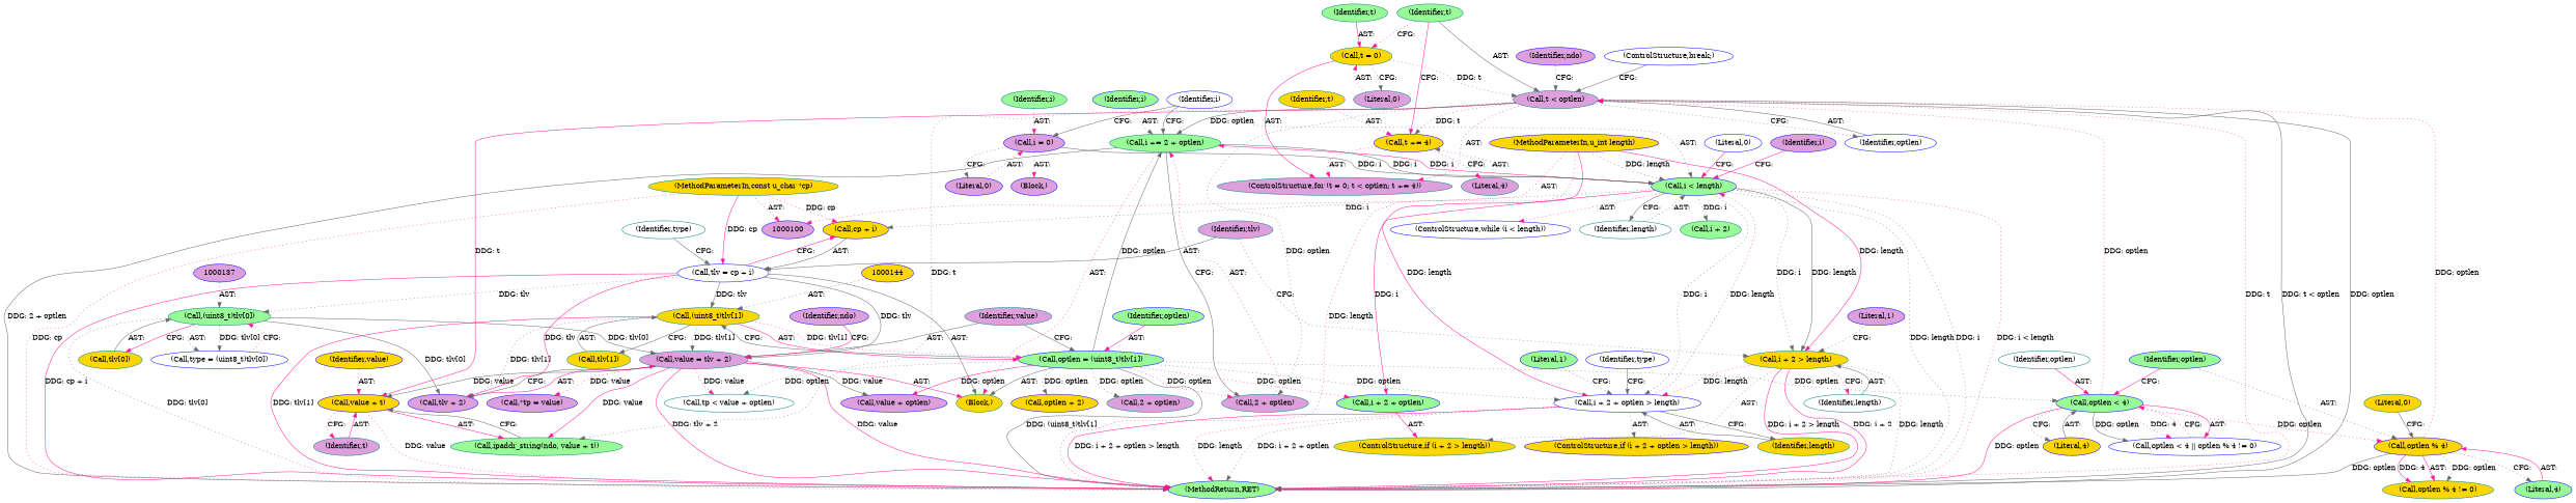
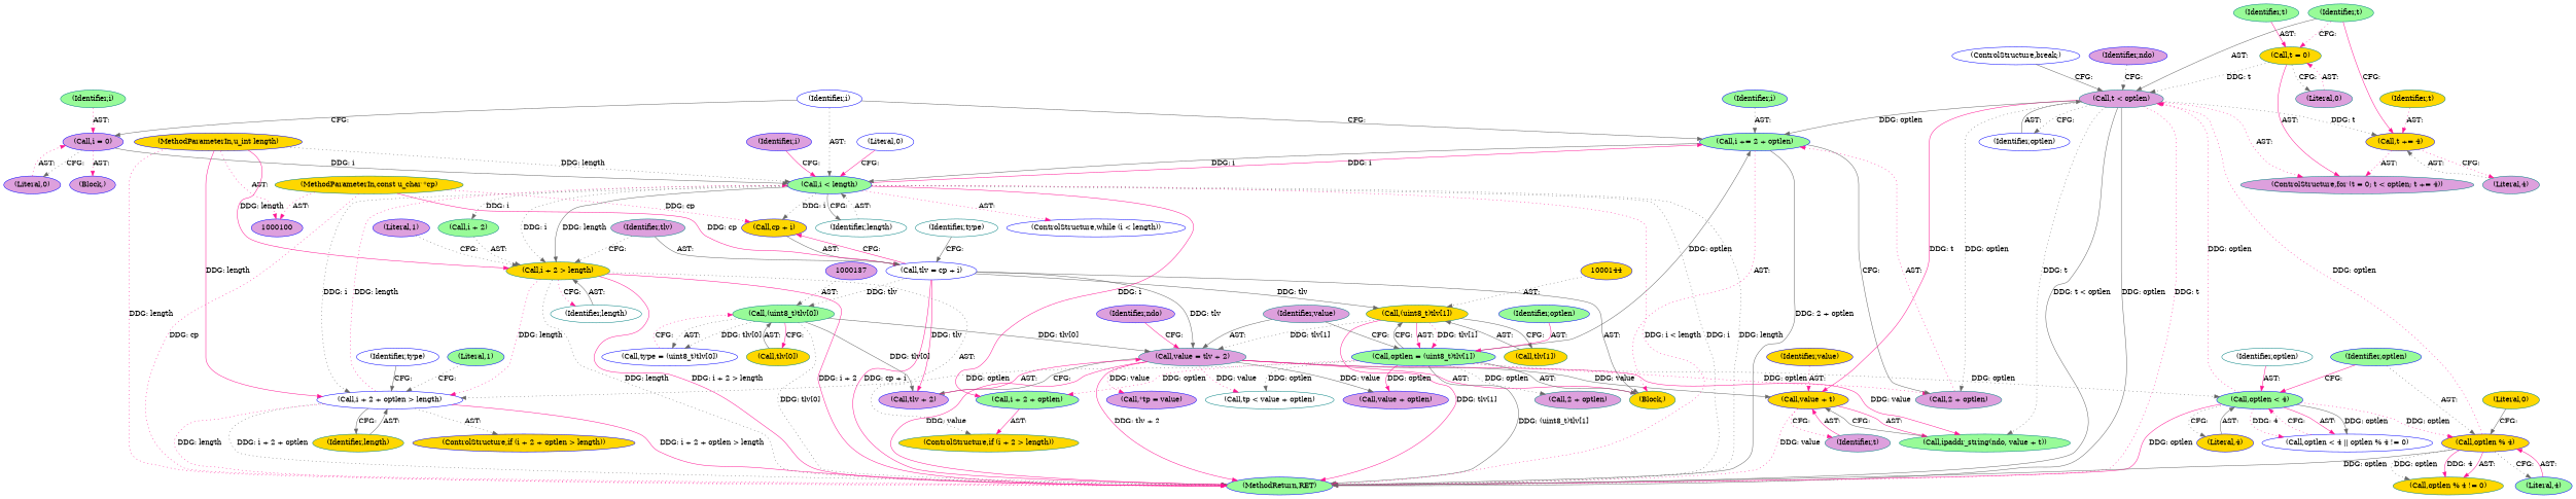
  digraph {
    node [color=blue fillcolor=gold style=filled]
    edge [color=gray40 style=dotted]
    n1 [label="(Call,value + t)"]
    n2 [color=teal fillcolor=plum label="(Identifier,t)"]
    n3 [fillcolor=palegreen label="(MethodReturn,RET)"]
    n4 [color=teal fillcolor=palegreen label="(Call,ipaddr_string(ndo, value + t))"]
    n5 [color=teal fillcolor=plum label="(Call,value = tlv + 2)"]
    n6 [fillcolor=plum label="(Call,*tp = value)"]
    n7 [color=teal label="(Block,)"]
    n8 [fillcolor=plum label="(Call,tlv + 2)"]
    n9 [color=teal fillcolor=white label="(Call,tp < value + optlen)"]
    n10 [fillcolor=plum label="(Call,value + optlen)"]
    n11 [fillcolor=white label="(Call,tlv = cp + i)"]
    n12 [color=teal label="(Call,(uint8_t)tlv[1])"]
    n13 [color=teal fillcolor=palegreen label="(Call,(uint8_t)tlv[0])"]
    n14 [label="(Call,cp + i)"]
    n15 [fillcolor=palegreen label="(Call,optlen = (uint8_t)tlv[1])"]
    n16 [color=teal label="(Call,tlv[1])"]
    n17 [color=teal label="(Call,tlv[0])"]
    n18 [fillcolor=white label="(Call,type = (uint8_t)tlv[0])"]
    n19 [color=teal label="(MethodParameterIn,const u_char *cp)"]
    1000100 [fillcolor=plum]
    n21 [fillcolor=palegreen label="(Call,i < length)"]
-   n22 [color=teal fillcolor=palegreen label="(Call,i += 2 + optlen)"]
+   n22 [fillcolor=palegreen label="(Call,i += 2 + optlen)"]
    n23 [fillcolor=white label="(Call,i + 2 + optlen > length)"]
    n24 [color=teal label="(Call,i + 2 > length)"]
    n25 [fillcolor=palegreen label="(Call,i + 2 + optlen)"]
    n26 [fillcolor=white label="(ControlStructure,while (i < length))"]
    n27 [color=teal fillcolor=white label="(Identifier,length)"]
    n28 [color=teal fillcolor=palegreen label="(Call,i + 2)"]
    n29 [color=teal fillcolor=plum label="(Call,2 + optlen)"]
    n30 [color=teal label="(Identifier,length)"]
    n31 [label="(ControlStructure,if (i + 2 + optlen > length))"]
    n32 [color=teal fillcolor=white label="(Identifier,length)"]
    n33 [color=teal label="(ControlStructure,if (i + 2 > length))"]
    n34 [fillcolor=plum label="(Call,i = 0)"]
    n35 [fillcolor=plum label="(Literal,0)"]
    n36 [fillcolor=plum label="(Block,)"]
    n37 [color=teal fillcolor=plum label="(Call,t < optlen)"]
    n38 [label="(Call,t += 4)"]
    n39 [fillcolor=white label="(Identifier,optlen)"]
    n40 [color=teal fillcolor=plum label="(ControlStructure,for (t = 0; t < optlen; t += 4))"]
    n41 [color=teal fillcolor=plum label="(Literal,4)"]
    n42 [color=teal label="(Call,t = 0)"]
    n43 [color=teal fillcolor=plum label="(Literal,0)"]
    n44 [fillcolor=palegreen label="(Call,optlen < 4)"]
    n45 [label="(Call,optlen % 4)"]
    n46 [fillcolor=white label="(Call,optlen < 4 || optlen % 4 != 0)"]
    n47 [label="(Literal,4)"]
    n48 [fillcolor=palegreen label="(Literal,4)"]
    n49 [color=teal label="(Call,optlen % 4 != 0)"]
-   n50 [label="(Call,optlen + 2)"]
    n51 [color=teal fillcolor=plum label="(Call,2 + optlen)"]
    n52 [label="(MethodParameterIn,u_int length)"]
    n53 [color=teal label="(Identifier,t)"]
    n54 [color=teal fillcolor=plum label="(Identifier,tlv)"]
    n55 [fillcolor=palegreen label="(Identifier,optlen)"]
    n56 [fillcolor=white label="(Literal,0)"]
    n57 [fillcolor=white label="(Identifier,i)"]
    n58 [color=teal fillcolor=palegreen label="(Identifier,t)"]
    n59 [fillcolor=white label="(Identifier,type)"]
    n60 [color=teal fillcolor=palegreen label="(Identifier,t)"]
    n61 [fillcolor=palegreen label="(Literal,1)"]
    n62 [label="(Identifier,value)"]
    n63 [color=teal label="(Literal,0)"]
    n64 [color=teal fillcolor=palegreen label="(Identifier,i)"]
    n65 [color=teal fillcolor=white label="(Identifier,optlen)"]
    n66 [color=teal fillcolor=white label="(Identifier,type)"]
    n67 [fillcolor=plum label="(Identifier,ndo)"]
    n68 [fillcolor=plum label="(Identifier,i)"]
    n69 [fillcolor=palegreen label="(Identifier,optlen)"]
    n70 [fillcolor=palegreen label="(Identifier,i)"]
    n71 [fillcolor=plum label="(Literal,1)"]
    n72 [color=teal fillcolor=plum label="(Identifier,value)"]
    n73 [fillcolor=white label="(ControlStructure,break;)"]
    n74 [fillcolor=plum label="(Identifier,ndo)"]
    1000144
    1000137 [fillcolor=plum]
    n1 -> n2 [color=deeppink label="CFG: "]
    n1 -> n3 [color=deeppink label="DDG: value"]
    n1 -> n4 [color=deeppink label="AST: " style=solid]
    n2 -> n1 [color=deeppink label="AST: " style=solid]
    n4 -> n1 [label="CFG: " style=solid]
    n5 -> n1 [label="DDG: value" style=solid]
    n5 -> n3 [color=deeppink label="DDG: value" style=solid]
    n5 -> n3 [color=deeppink label="DDG: tlv + 2" style=solid]
    n5 -> n4 [color=deeppink label="DDG: value" style=solid]
    n5 -> n6 [color=deeppink label="DDG: value"]
    n5 -> n7 [color=deeppink label="AST: " style=solid]
    n5 -> n8 [label="CFG: " style=solid]
    n5 -> n9 [color=deeppink label="DDG: value"]
    n5 -> n10 [label="DDG: value" style=solid]
    n8 -> n5 [color=deeppink label="AST: " style=solid]
    n11 -> n3 [color=deeppink label="DDG: cp + i" style=solid]
    n11 -> n5 [label="DDG: tlv" style=solid]
    n11 -> n7 [label="AST: " style=solid]
    n11 -> n8 [color=deeppink label="DDG: tlv" style=solid]
    n11 -> n12 [label="DDG: tlv" style=solid]
    n11 -> n13 [label="DDG: tlv"]
    n11 -> n14 [color=deeppink label="CFG: " style=solid]
    n12 -> n3 [color=deeppink label="DDG: tlv[1]" style=solid]
    n12 -> n5 [label="DDG: tlv[1]"]
-   n12 -> n8 [label="DDG: tlv[1]"]
    n12 -> n15 [color=deeppink label="AST: " style=solid]
    n12 -> n15 [color=deeppink label="DDG: tlv[1]"]
    n12 -> n16 [label="CFG: " style=solid]
    n13 -> n3 [label="DDG: tlv[0]"]
    n13 -> n5 [label="DDG: tlv[0]" style=solid]
    n13 -> n8 [label="DDG: tlv[0]" style=solid]
    n13 -> n17 [color=deeppink label="CFG: " style=solid]
    n13 -> n18 [label="AST: "]
    n13 -> n18 [label="DDG: tlv[0]"]
    n14 -> n11 [label="AST: " style=solid]
    n15 -> n3 [label="DDG: (uint8_t)tlv[1]" style=solid]
    n15 -> n7 [label="AST: " style=solid]
    n15 -> n9 [label="DDG: optlen"]
    n15 -> n10 [color=deeppink label="DDG: optlen" style=solid]
    n15 -> n12 [label="CFG: " style=solid]
    n15 -> n22 [label="DDG: optlen" style=solid]
    n15 -> n23 [label="DDG: optlen"]
    n15 -> n25 [color=deeppink label="DDG: optlen"]
    n15 -> n29 [color=deeppink label="DDG: optlen"]
    n15 -> n44 [label="DDG: optlen"]
-   n15 -> n50 [label="DDG: optlen"]
    n15 -> n51 [label="DDG: optlen"]
    n16 -> n12 [label="AST: " style=solid]
    n17 -> n13 [label="AST: " style=solid]
    n18 -> n13 [color=deeppink label="CFG: "]
    n19 -> n3 [color=deeppink label="DDG: cp"]
    n19 -> n11 [color=deeppink label="DDG: cp" style=solid]
    n19 -> n14 [color=deeppink label="DDG: cp"]
    n19 -> 1000100 [color=deeppink label="AST: "]
    n21 -> n3 [label="DDG: length"]
    n21 -> n3 [label="DDG: i"]
    n21 -> n3 [color=deeppink label="DDG: i < length"]
    n21 -> n14 [label="DDG: i"]
    n21 -> n22 [color=deeppink label="DDG: i" style=solid]
    n21 -> n23 [label="DDG: i"]
    n21 -> n24 [label="DDG: i"]
    n21 -> n24 [label="DDG: length" style=solid]
    n21 -> n25 [color=deeppink label="DDG: i" style=solid]
    n21 -> n26 [color=deeppink label="AST: "]
    n21 -> n27 [label="CFG: " style=solid]
    n21 -> n28 [label="DDG: i"]
    n22 -> n3 [label="DDG: 2 + optlen" style=solid]
    n22 -> n7 [color=deeppink label="AST: "]
    n22 -> n21 [label="DDG: i" style=solid]
    n22 -> n29 [label="CFG: " style=solid]
    n23 -> n3 [color=deeppink label="DDG: i + 2 + optlen > length" style=solid]
    n23 -> n3 [color=deeppink label="DDG: length"]
    n23 -> n3 [label="DDG: i + 2 + optlen"]
    n23 -> n21 [color=deeppink label="DDG: length"]
    n23 -> n30 [label="CFG: " style=solid]
    n23 -> n31 [label="AST: "]
    n24 -> n3 [label="DDG: length"]
    n24 -> n3 [color=deeppink label="DDG: i + 2 > length" style=solid]
    n24 -> n3 [color=deeppink label="DDG: i + 2" style=solid]
    n24 -> n23 [color=deeppink label="DDG: length"]
    n24 -> n32 [color=deeppink label="CFG: "]
    n24 -> n33 [label="AST: "]
    n25 -> n33 [color=deeppink label="AST: " style=solid]
    n27 -> n21 [label="AST: "]
+   n28 -> n24 [label="AST: "]
    n29 -> n22 [color=deeppink label="AST: "]
    n30 -> n23 [label="AST: " style=solid]
    n32 -> n24 [label="AST: " style=solid]
    n34 -> n21 [label="DDG: i" style=solid]
    n34 -> n35 [label="CFG: "]
    n34 -> n36 [color=deeppink label="AST: "]
    n35 -> n34 [color=deeppink label="AST: "]
    n37 -> n1 [color=deeppink label="DDG: t" style=solid]
    n37 -> n3 [color=deeppink label="DDG: t"]
    n37 -> n3 [label="DDG: t < optlen" style=solid]
    n37 -> n3 [label="DDG: optlen" style=solid]
    n37 -> n4 [label="DDG: t"]
    n37 -> n22 [label="DDG: optlen" style=solid]
    n37 -> n29 [label="DDG: optlen"]
    n37 -> n38 [label="DDG: t"]
    n37 -> n39 [label="CFG: "]
    n37 -> n40 [color=deeppink label="AST: "]
    n38 -> n40 [color=deeppink label="AST: "]
    n38 -> n41 [color=deeppink label="CFG: "]
    n39 -> n37 [label="AST: " style=solid]
    n41 -> n38 [label="AST: "]
    n42 -> n37 [label="DDG: t"]
    n42 -> n40 [color=deeppink label="AST: " style=solid]
    n42 -> n43 [label="CFG: "]
    n43 -> n42 [color=deeppink label="AST: "]
    n44 -> n3 [color=deeppink label="DDG: optlen" style=solid]
    n44 -> n37 [color=deeppink label="DDG: optlen"]
    n44 -> n45 [color=deeppink label="DDG: optlen"]
    n44 -> n46 [color=deeppink label="AST: " style=solid]
    n44 -> n46 [label="DDG: optlen" style=solid]
    n44 -> n46 [color=deeppink label="DDG: 4"]
    n44 -> n47 [label="CFG: "]
    n45 -> n3 [label="DDG: optlen" style=solid]
    n45 -> n37 [color=deeppink label="DDG: optlen"]
    n45 -> n48 [label="CFG: "]
    n45 -> n49 [color=deeppink label="AST: " style=solid]
    n45 -> n49 [label="DDG: optlen"]
    n45 -> n49 [color=deeppink label="DDG: 4" style=solid]
    n46 -> n44 [color=deeppink label="CFG: "]
    n47 -> n44 [label="AST: " style=solid]
    n48 -> n45 [color=deeppink label="AST: " style=solid]
    n52 -> n3 [color=deeppink label="DDG: length"]
    n52 -> 1000100 [color=deeppink label="AST: "]
    n52 -> n21 [label="DDG: length"]
    n52 -> n23 [color=deeppink label="DDG: length" style=solid]
    n52 -> n24 [color=deeppink label="DDG: length" style=solid]
    n53 -> n38 [color=deeppink label="AST: "]
    n54 -> n11 [label="AST: " style=solid]
    n54 -> n24 [label="CFG: "]
    n55 -> n15 [color=deeppink label="AST: " style=solid]
    n56 -> n21 [color=deeppink label="CFG: " style=solid]
    n57 -> n21 [label="AST: "]
    n57 -> n22 [label="CFG: " style=solid]
    n57 -> n34 [label="CFG: " style=solid]
    n58 -> n42 [color=deeppink label="AST: " style=solid]
    n59 -> n23 [label="CFG: " style=solid]
    n60 -> n37 [label="AST: " style=solid]
    n60 -> n38 [color=deeppink label="CFG: " style=solid]
    n60 -> n42 [color=deeppink label="CFG: "]
    n61 -> n23 [label="CFG: "]
    n62 -> n1 [color=deeppink label="AST: "]
    n63 -> n45 [label="CFG: " style=solid]
    n64 -> n34 [color=deeppink label="AST: "]
    n65 -> n44 [color=deeppink label="AST: " style=solid]
    n66 -> n11 [label="CFG: " style=solid]
    n67 -> n37 [label="CFG: "]
    n68 -> n21 [color=deeppink label="CFG: " style=solid]
    n69 -> n44 [color=deeppink label="CFG: " style=solid]
    n69 -> n45 [label="AST: "]
    n70 -> n22 [label="AST: "]
    n71 -> n24 [label="CFG: "]
    n72 -> n5 [label="AST: " style=solid]
    n72 -> n15 [label="CFG: " style=solid]
    n73 -> n37 [label="CFG: " style=solid]
    n74 -> n5 [color=deeppink label="CFG: " style=solid]
    1000144 -> n12 [label="AST: "]
    1000137 -> n13 [label="AST: "]
  }
